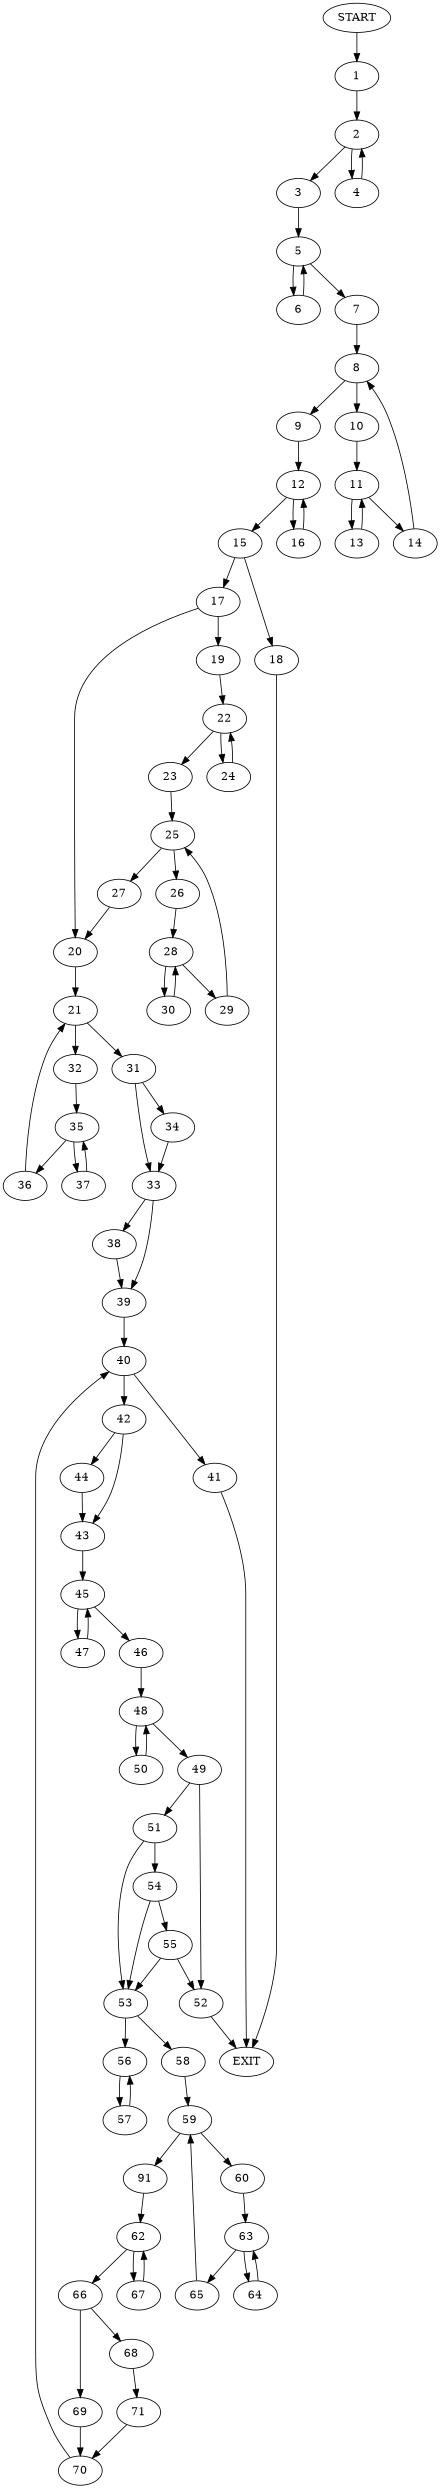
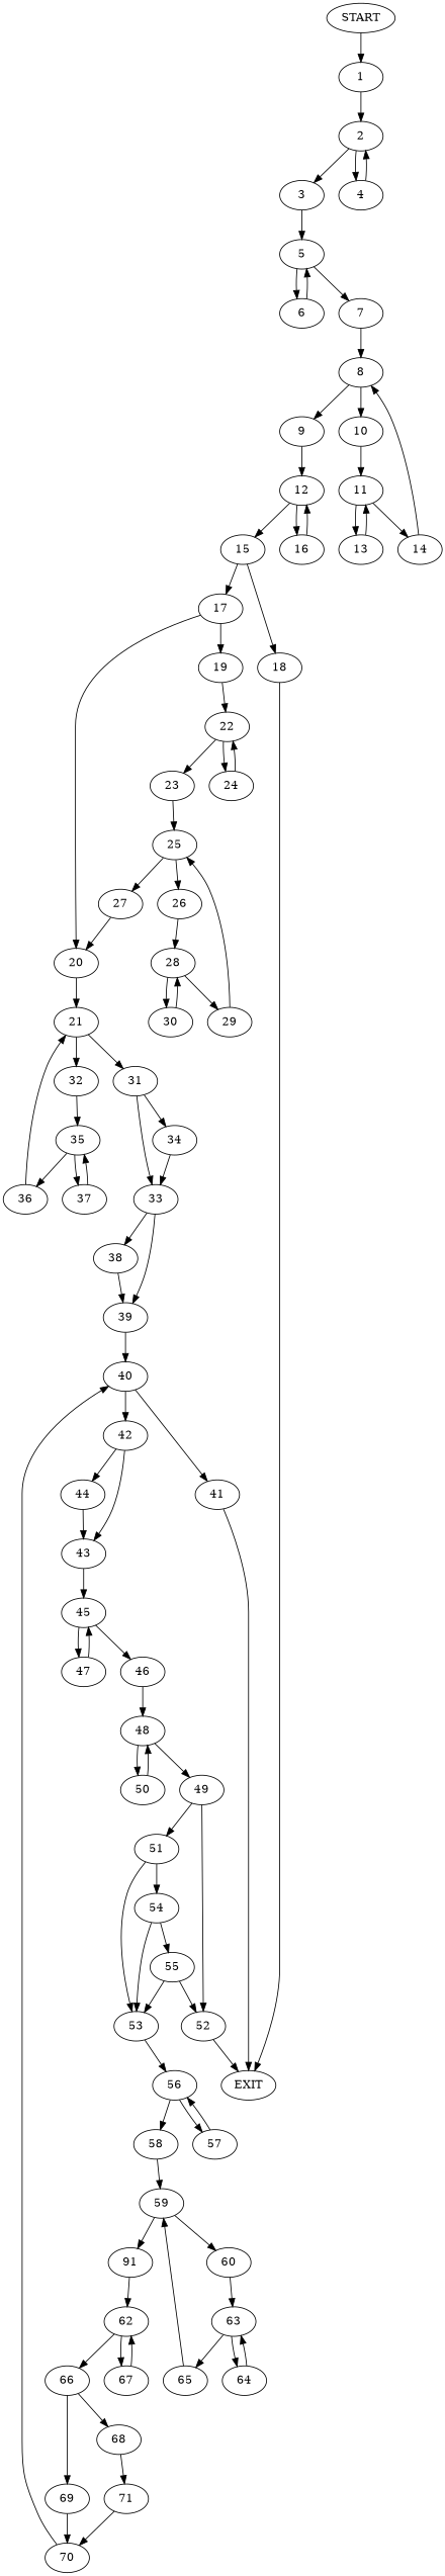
  digraph {
    n1 [label=START]
    1
    2
    n4 [label=EXIT]
    3
    4
    5
    6
    7
    8
    9
    10
    12
    11
    15
    16
    13
    14
    17
    18
    19
    20
    22
    21
    23
    24
    31
    32
    33
    34
    35
    25
    26
    27
    28
    29
    30
    38
    39
    36
    37
    40
    41
    42
    43
    44
    45
    46
    47
    48
    49
    50
    51
    52
    53
    54
    56
    55
    57
    58
    59
    60
    n63 [label=91]
    63
    62
    64
    65
    66
    67
    68
    69
    71
    70
    n1 -> 1
    1 -> 2
    2 -> 3
    2 -> 4
    3 -> 5
    4 -> 2
    5 -> 6
    5 -> 7
    6 -> 5
    7 -> 8
    8 -> 9
    8 -> 10
    9 -> 12
    10 -> 11
    12 -> 15
    12 -> 16
    11 -> 13
    11 -> 14
    15 -> 17
    15 -> 18
    16 -> 12
    13 -> 11
    14 -> 8
    17 -> 19
    17 -> 20
    18 -> n4
    19 -> 22
    20 -> 21
    22 -> 23
    22 -> 24
    21 -> 31
    21 -> 32
    23 -> 25
    24 -> 22
    31 -> 33
    31 -> 34
    32 -> 35
    33 -> 38
    33 -> 39
    34 -> 33
    35 -> 36
    35 -> 37
    25 -> 26
    25 -> 27
    26 -> 28
    27 -> 20
    28 -> 29
    28 -> 30
    29 -> 25
    30 -> 28
    38 -> 39
    39 -> 40
    36 -> 21
    37 -> 35
    40 -> 41
    40 -> 42
    41 -> n4
    42 -> 43
    42 -> 44
    43 -> 45
    44 -> 43
    45 -> 46
    45 -> 47
    46 -> 48
    47 -> 45
    48 -> 49
    48 -> 50
    49 -> 51
    49 -> 52
    50 -> 48
    51 -> 53
    51 -> 54
    52 -> n4
    53 -> 56
    54 -> 53
    54 -> 55
    56 -> 57
-   53 -> 58
+   56 -> 58
    55 -> 52
    55 -> 53
    57 -> 56
    58 -> 59
    59 -> 60
    59 -> n63
    60 -> 63
    n63 -> 62
    63 -> 64
    63 -> 65
    62 -> 66
    62 -> 67
    64 -> 63
    65 -> 59
    66 -> 68
    66 -> 69
    67 -> 62
    68 -> 71
    69 -> 70
    71 -> 70
    70 -> 40
  }
